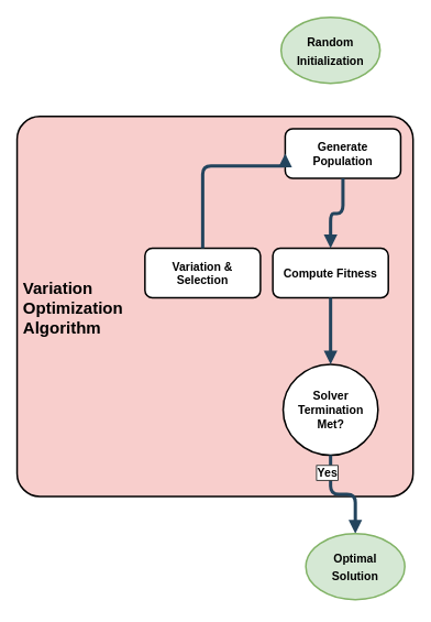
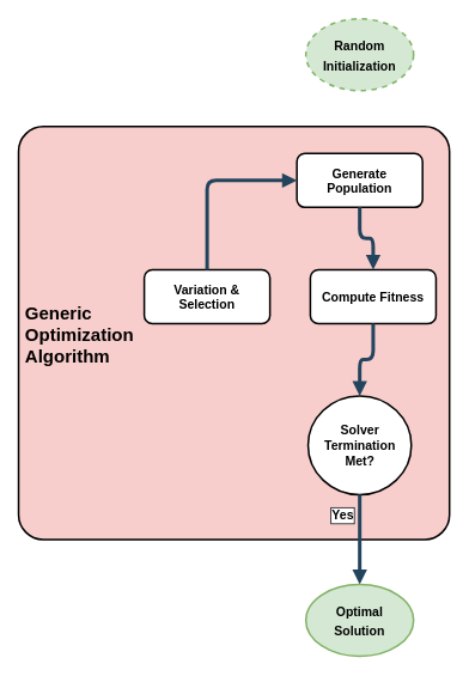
  <mxCell id="0" />
  <mxCell id="1" parent="0" />
  <mxCell id="2" value="" style="group" parent="1" vertex="1" connectable="0"><mxGeometry x="20" y="20.5" width="480" height="710" as="geometry" /></mxCell>
- <mxCell id="3" value=" Variation&#10; Optimization&#10; Algorithm" style="rounded=1;fillColor=#F8CECC;strokeColor=default;shadow=0;gradientColor=none;fontStyle=1;fontColor=#000000;fontSize=20;labelBackgroundColor=none;align=left;arcSize=6;strokeWidth=2;container=0;" parent="2" vertex="1"><mxGeometry y="120" width="480" height="460" as="geometry" /></mxCell>
- <mxCell id="4" value="Generate&#10;Population" style="rounded=1;fillColor=#FFFFFF;strokeColor=default;shadow=0;gradientColor=none;fontStyle=1;fontColor=#000000;fontSize=14;strokeWidth=2;container=0;" parent="2" vertex="1"><mxGeometry x="325" y="135" width="140" height="60" as="geometry" /></mxCell>
- <mxCell id="5" value="Compute Fitness" style="rounded=1;fillColor=#FFFFFF;strokeColor=default;shadow=0;gradientColor=none;fontStyle=1;fontColor=#000000;fontSize=14;strokeWidth=2;container=0;" parent="2" vertex="1"><mxGeometry x="310" y="279.5" width="140" height="60" as="geometry" /></mxCell>
+ <mxCell id="3" value=" Generic&#10; Optimization&#10; Algorithm" style="rounded=1;fillColor=#F8CECC;strokeColor=default;shadow=0;gradientColor=none;fontStyle=1;fontColor=#000000;fontSize=20;labelBackgroundColor=none;align=left;arcSize=6;strokeWidth=2;container=0;" parent="2" vertex="1"><mxGeometry y="120" width="480" height="460" as="geometry" /></mxCell>
+ <mxCell id="4" value="Generate&#10;Population" style="rounded=1;fillColor=#FFFFFF;strokeColor=default;shadow=0;gradientColor=none;fontStyle=1;fontColor=#000000;fontSize=14;strokeWidth=2;container=0;" parent="2" vertex="1"><mxGeometry x="310" y="150" width="140" height="60" as="geometry" /></mxCell>
+ <mxCell id="5" value="Compute Fitness" style="rounded=1;fillColor=#FFFFFF;strokeColor=default;shadow=0;gradientColor=none;fontStyle=1;fontColor=#000000;fontSize=14;strokeWidth=2;container=0;" parent="2" vertex="1"><mxGeometry x="325" y="279.5" width="140" height="60" as="geometry" /></mxCell>
  <mxCell id="6" value="" style="edgeStyle=elbowEdgeStyle;elbow=vertical;strokeWidth=4;endArrow=block;endFill=1;fontStyle=1;strokeColor=#23445D;exitX=0.5;exitY=1;exitDx=0;exitDy=0;entryX=0.5;entryY=0;entryDx=0;entryDy=0;" parent="2" source="4" target="5" edge="1"><mxGeometry x="-68" y="145.5" width="100" height="100" as="geometry"><mxPoint x="390" y="220" as="sourcePoint" /><mxPoint x="390" y="250" as="targetPoint" /></mxGeometry></mxCell>
  <mxCell id="7" value="&lt;b&gt;Solver Termination&lt;br&gt;Met?&lt;br&gt;&lt;/b&gt;" style="ellipse;whiteSpace=wrap;html=1;shadow=0;labelBackgroundColor=none;fontSize=14;fontColor=#000000;strokeColor=default;strokeWidth=2;fillColor=#FFFFFF;arcSize=8;container=0;" parent="2" vertex="1"><mxGeometry x="322.5" y="420" width="115" height="110" as="geometry" /></mxCell>
  <mxCell id="8" value="" style="edgeStyle=elbowEdgeStyle;elbow=vertical;strokeWidth=4;endArrow=block;endFill=1;fontStyle=1;strokeColor=#23445D;exitX=0.5;exitY=1;exitDx=0;exitDy=0;entryX=0.5;entryY=0;entryDx=0;entryDy=0;" parent="2" source="5" target="7" edge="1"><mxGeometry x="-58" y="155.5" width="100" height="100" as="geometry"><mxPoint x="390" y="310" as="sourcePoint" /><mxPoint x="390" y="340" as="targetPoint" /></mxGeometry></mxCell>
  <mxCell id="9" value="" style="edgeStyle=elbowEdgeStyle;elbow=vertical;strokeWidth=4;endArrow=block;endFill=1;fontStyle=1;strokeColor=#23445D;exitX=0.5;exitY=1;exitDx=0;exitDy=0;entryX=0.5;entryY=0;entryDx=0;entryDy=0;" parent="2" source="7" target="12" edge="1"><mxGeometry x="-48" y="165.5" width="100" height="100" as="geometry"><mxPoint x="390" y="400" as="sourcePoint" /><mxPoint x="380" y="610" as="targetPoint" /></mxGeometry></mxCell>
  <mxCell id="10" value="&lt;b&gt;Yes&lt;/b&gt;" style="edgeLabel;html=1;align=center;verticalAlign=middle;resizable=0;points=[];fontSize=14;fontColor=#000000;labelBorderColor=default;" parent="9" vertex="1" connectable="0"><mxGeometry relative="1" as="geometry"><mxPoint x="-20" y="-27" as="offset" /></mxGeometry></mxCell>
- <mxCell id="11" value="&lt;font style=&quot;font-size: 14px;&quot;&gt;&lt;b&gt;Random Initialization&lt;br&gt;&lt;/b&gt;&lt;/font&gt;" style="ellipse;whiteSpace=wrap;html=1;rounded=1;shadow=0;labelBackgroundColor=none;fontSize=18;strokeColor=#82b366;strokeWidth=2;fillColor=#d5e8d4;container=0;" parent="2" vertex="1"><mxGeometry x="320" width="120" height="80" as="geometry" /></mxCell>
- <mxCell id="12" value="&lt;font style=&quot;font-size: 14px;&quot;&gt;&lt;b&gt;Optimal&lt;br&gt;Solution&lt;/b&gt;&lt;/font&gt;" style="ellipse;whiteSpace=wrap;html=1;rounded=1;shadow=0;labelBackgroundColor=none;fontSize=18;strokeColor=#82b366;strokeWidth=2;fillColor=#d5e8d4;container=0;" parent="2" vertex="1"><mxGeometry x="350" y="625" width="120" height="80" as="geometry" /></mxCell>
- <mxCell id="13" value="Variation &amp;&#10;Selection" style="rounded=1;fillColor=#FFFFFF;strokeColor=default;shadow=0;gradientColor=none;fontStyle=1;fontColor=#000000;fontSize=14;strokeWidth=2;container=0;" parent="2" vertex="1"><mxGeometry x="155" y="279.5" width="140" height="60" as="geometry" /></mxCell>
+ <mxCell id="11" value="&lt;font style=&quot;font-size: 14px;&quot;&gt;&lt;b&gt;Random Initialization&lt;br&gt;&lt;/b&gt;&lt;/font&gt;" style="ellipse;whiteSpace=wrap;html=1;rounded=1;shadow=0;labelBackgroundColor=none;fontSize=18;strokeColor=#82b366;strokeWidth=2;fillColor=#d5e8d4;container=0;dashed=1;" parent="2" vertex="1"><mxGeometry x="320" width="120" height="80" as="geometry" /></mxCell>
+ <mxCell id="12" value="&lt;font style=&quot;font-size: 14px;&quot;&gt;&lt;b&gt;Optimal&lt;br&gt;Solution&lt;/b&gt;&lt;/font&gt;" style="ellipse;whiteSpace=wrap;html=1;rounded=1;shadow=0;labelBackgroundColor=none;fontSize=18;strokeColor=#82b366;strokeWidth=2;fillColor=#d5e8d4;container=0;" parent="2" vertex="1"><mxGeometry x="320" y="630" width="120" height="80" as="geometry" /></mxCell>
+ <mxCell id="13" value="Variation &amp;&#10;Selection" style="rounded=1;fillColor=#FFFFFF;strokeColor=default;shadow=0;gradientColor=none;fontStyle=1;fontColor=#000000;fontSize=14;strokeWidth=2;container=0;" parent="2" vertex="1"><mxGeometry x="140" y="279.5" width="140" height="60" as="geometry" /></mxCell>
  <mxCell id="14" value="" style="edgeStyle=elbowEdgeStyle;elbow=vertical;strokeWidth=4;endArrow=block;endFill=1;fontStyle=1;strokeColor=#23445D;exitX=0.5;exitY=0;exitDx=0;exitDy=0;entryX=0;entryY=0.5;entryDx=0;entryDy=0;" parent="2" source="13" target="4" edge="1"><mxGeometry x="-38" y="175.5" width="100" height="100" as="geometry"><mxPoint x="332.5" y="485" as="sourcePoint" /><mxPoint x="210" y="220" as="targetPoint" /><Array as="points"><mxPoint x="250" y="180" /></Array></mxGeometry></mxCell>
